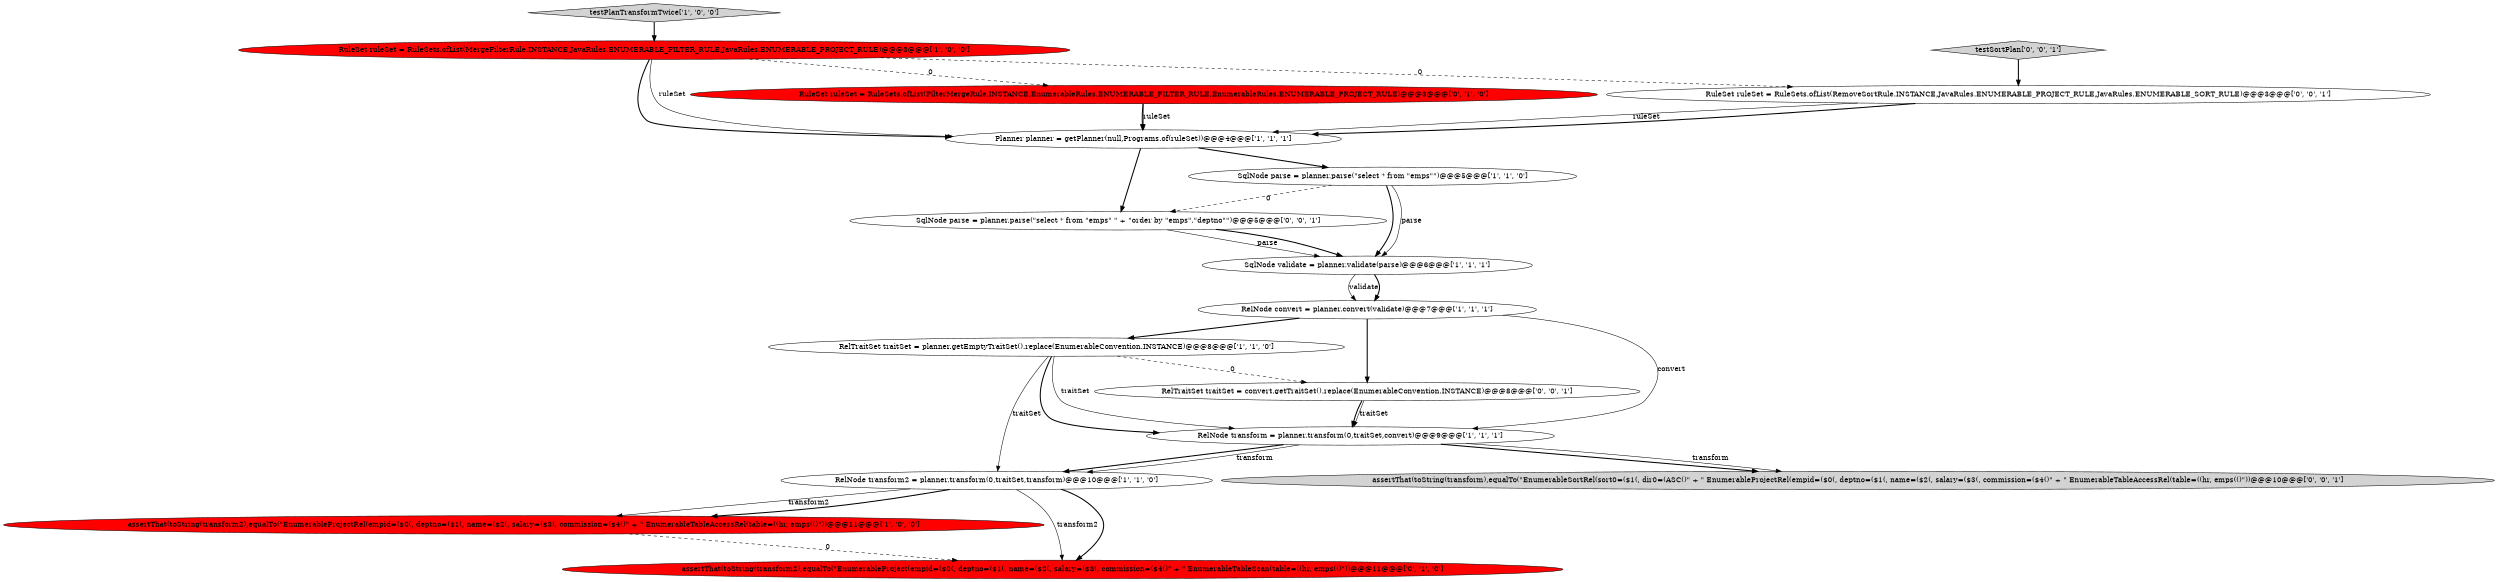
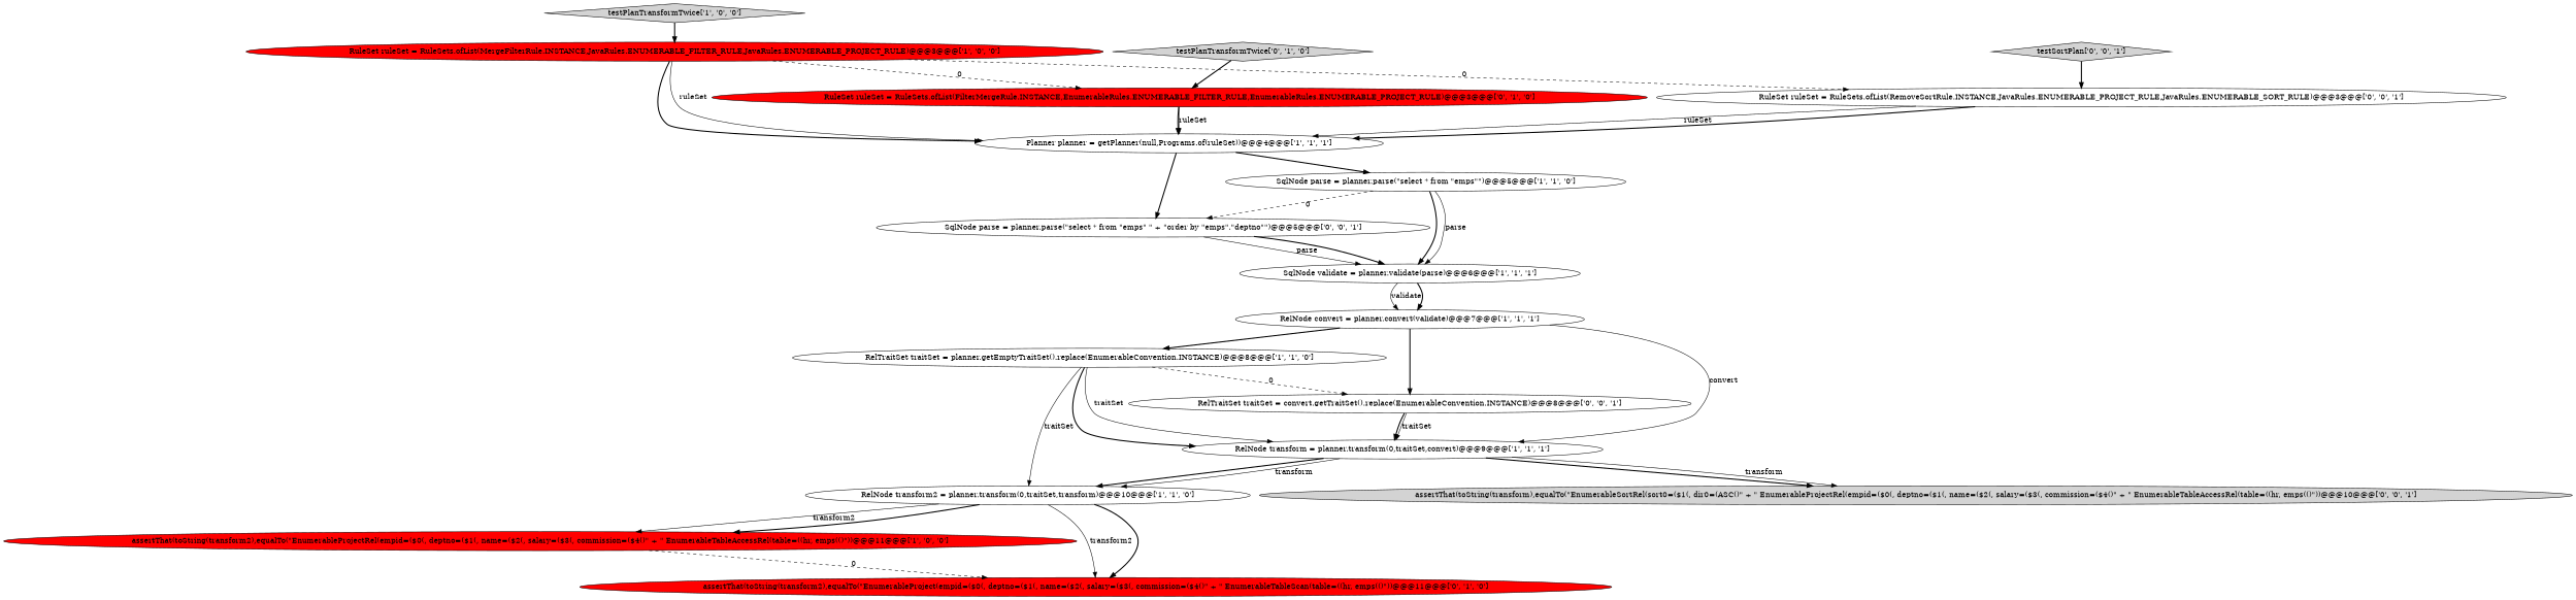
  digraph {
    node [fillcolor=white shape=ellipse style=filled]
    edge [style=bold]
    n1 [fillcolor=red label="assertThat(toString(transform2),equalTo(\"EnumerableProjectRel(empid=($0(, deptno=($1(, name=($2(, salary=($3(, commission=($4()\" + \" EnumerableTableAccessRel(table=((hr, emps(()\"))@@@11@@@['1', '0', '0']"]
    n2 [fillcolor=red label="assertThat(toString(transform2),equalTo(\"EnumerableProject(empid=($0(, deptno=($1(, name=($2(, salary=($3(, commission=($4()\" + \" EnumerableTableScan(table=((hr, emps(()\"))@@@11@@@['0', '1', '0']"]
    n3 [fillcolor=lightgray label="assertThat(toString(transform),equalTo(\"EnumerableSortRel(sort0=($1(, dir0=(ASC()\" + \" EnumerableProjectRel(empid=($0(, deptno=($1(, name=($2(, salary=($3(, commission=($4()\" + \" EnumerableTableAccessRel(table=((hr, emps(()\"))@@@10@@@['0', '0', '1']"]
    n4 [label="SqlNode parse = planner.parse(\"select * from \"emps\" \" + \"order by \"emps\".\"deptno\"\")@@@5@@@['0', '0', '1']"]
    n5 [label="SqlNode validate = planner.validate(parse)@@@6@@@['1', '1', '1']"]
    n6 [fillcolor=red label="RuleSet ruleSet = RuleSets.ofList(MergeFilterRule.INSTANCE,JavaRules.ENUMERABLE_FILTER_RULE,JavaRules.ENUMERABLE_PROJECT_RULE)@@@3@@@['1', '0', '0']"]
    n7 [label="Planner planner = getPlanner(null,Programs.of(ruleSet))@@@4@@@['1', '1', '1']"]
    n8 [fillcolor=red label="RuleSet ruleSet = RuleSets.ofList(FilterMergeRule.INSTANCE,EnumerableRules.ENUMERABLE_FILTER_RULE,EnumerableRules.ENUMERABLE_PROJECT_RULE)@@@3@@@['0', '1', '0']"]
    n9 [label="RuleSet ruleSet = RuleSets.ofList(RemoveSortRule.INSTANCE,JavaRules.ENUMERABLE_PROJECT_RULE,JavaRules.ENUMERABLE_SORT_RULE)@@@3@@@['0', '0', '1']"]
    n10 [label="RelTraitSet traitSet = planner.getEmptyTraitSet().replace(EnumerableConvention.INSTANCE)@@@8@@@['1', '1', '0']"]
    n11 [label="RelNode transform2 = planner.transform(0,traitSet,transform)@@@10@@@['1', '1', '0']"]
    n12 [label="RelNode transform = planner.transform(0,traitSet,convert)@@@9@@@['1', '1', '1']"]
    n13 [label="RelTraitSet traitSet = convert.getTraitSet().replace(EnumerableConvention.INSTANCE)@@@8@@@['0', '0', '1']"]
    n14 [fillcolor=lightgray label="testPlanTransformTwice['1', '0', '0']" shape=diamond]
    n15 [label="RelNode convert = planner.convert(validate)@@@7@@@['1', '1', '1']"]
    n16 [label="SqlNode parse = planner.parse(\"select * from \"emps\"\")@@@5@@@['1', '1', '0']"]
+   n17 [fillcolor=lightgray label="testPlanTransformTwice['0', '1', '0']" shape=diamond]
    n18 [fillcolor=lightgray label="testSortPlan['0', '0', '1']" shape=diamond]
    n1 -> n2 [label=0 style=dashed]
    n4 -> n5 [label=parse style=solid]
    n4 -> n5
    n5 -> n15 [label=validate style=solid]
    n5 -> n15
    n6 -> n7
    n6 -> n7 [label=ruleSet style=solid]
    n6 -> n8 [label=0 style=dashed]
    n6 -> n9 [label=0 style=dashed]
    n7 -> n4
    n7 -> n16
    n8 -> n7
    n8 -> n7 [label=ruleSet style=solid]
    n9 -> n7 [label=ruleSet style=solid]
    n9 -> n7
    n10 -> n11 [label=traitSet style=solid]
    n10 -> n12
    n10 -> n12 [label=traitSet style=solid]
    n10 -> n13 [label=0 style=dashed]
    n11 -> n1 [label=transform2 style=solid]
    n11 -> n1
    n11 -> n2 [label=transform2 style=solid]
    n11 -> n2
    n12 -> n3
    n12 -> n3 [label=transform style=solid]
    n12 -> n11
    n12 -> n11 [label=transform style=solid]
    n13 -> n12
    n13 -> n12 [label=traitSet style=solid]
    n14 -> n6
    n15 -> n10
    n15 -> n12 [label=convert style=solid]
    n15 -> n13
    n16 -> n4 [label=0 style=dashed]
    n16 -> n5
    n16 -> n5 [label=parse style=solid]
+   n17 -> n8
    n18 -> n9
  }
